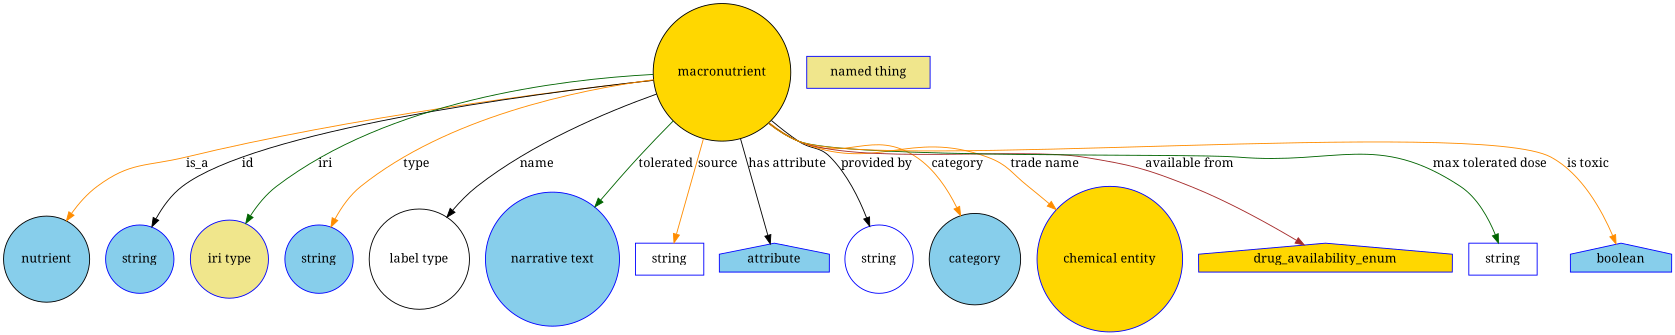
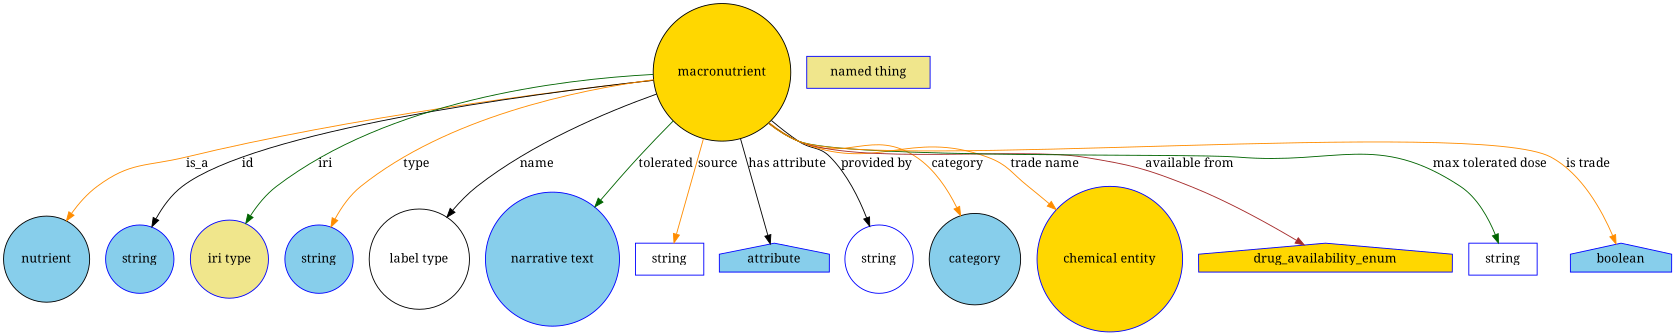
  digraph {
    fontname="Noto Serif"
    node [fillcolor=skyblue fontname="Noto Serif" shape=circle style=filled color=blue]
    edge [color=darkorange fontname="Noto Serif" style=solid]
    n1 [fillcolor=gold height=0.5 label=macronutrient width=2.1484 color=""]
    nutrient [height=0.5 width=1.354 color=""]
    n3 [height=0.5 label=string width=1.0652]
    n4 [fillcolor=khaki height=0.5 label="iri type" width=1.2277]
    n5 [height=0.5 label=string width=1.0652]
    n6 [color=black fillcolor=white height=0.5 label="label type" width=1.5707]
    n7 [height=0.5 label="narrative text" width=2.0943]
    n8 [fillcolor=white height=0.5 label=string shape=box width=1.0652]
    n9 [height=0.5 label=attribute shape=house width=1.4443]
    n10 [fillcolor=white height=0.5 label=string width=1.0652]
    category [height=0.5 width=1.4263 color=""]
    n12 [fillcolor=gold height=0.5 label="chemical entity" width=2.2748]
    n13 [fillcolor=gold height=0.5 label=drug_availability_enum shape=house width=3.2858]
    n14 [fillcolor=white height=0.5 label=string shape=box width=1.0652]
    n15 [height=0.5 label=boolean shape=house width=1.2999]
    n16 [fillcolor=khaki height=0.5 label="named thing" shape=box width=1.9318]
    n1 -> nutrient [label=is_a style=""]
    n1 -> n3 [color=black label=id]
    n1 -> n4 [color=darkgreen label=iri]
    n1 -> n5 [label=type]
    n1 -> n6 [color=black label=name]
    n1 -> n7 [color=darkgreen label=tolerated]
    n1 -> n8 [label=source]
    n1 -> n9 [color=black label="has attribute"]
    n1 -> n10 [color=black label="provided by"]
    n1 -> category [label=category]
    n1 -> n12 [label="trade name"]
    n1 -> n13 [color=brown label="available from"]
    n1 -> n14 [color=darkgreen label="max tolerated dose"]
-   n1 -> n15 [label="is toxic"]
+   n1 -> n15 [label="is trade"]
  }
